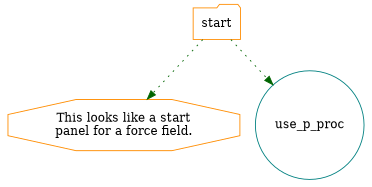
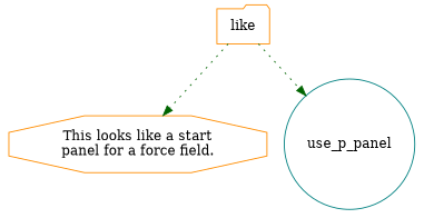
  digraph {
    node [color=darkorange fillcolor="#FFFFFF" style=filled]
    edge [color=darkgreen style=dotted]
-   start [shape=folder]
+   start [shape=folder label=like]
    n2 [label="This looks like a start\npanel for a force field." shape=octagon]
-   use_p_proc [color=teal shape=circle]
+   use_p_proc [color=teal shape=circle label=use_p_panel]
    start -> n2
    start -> use_p_proc
  }
